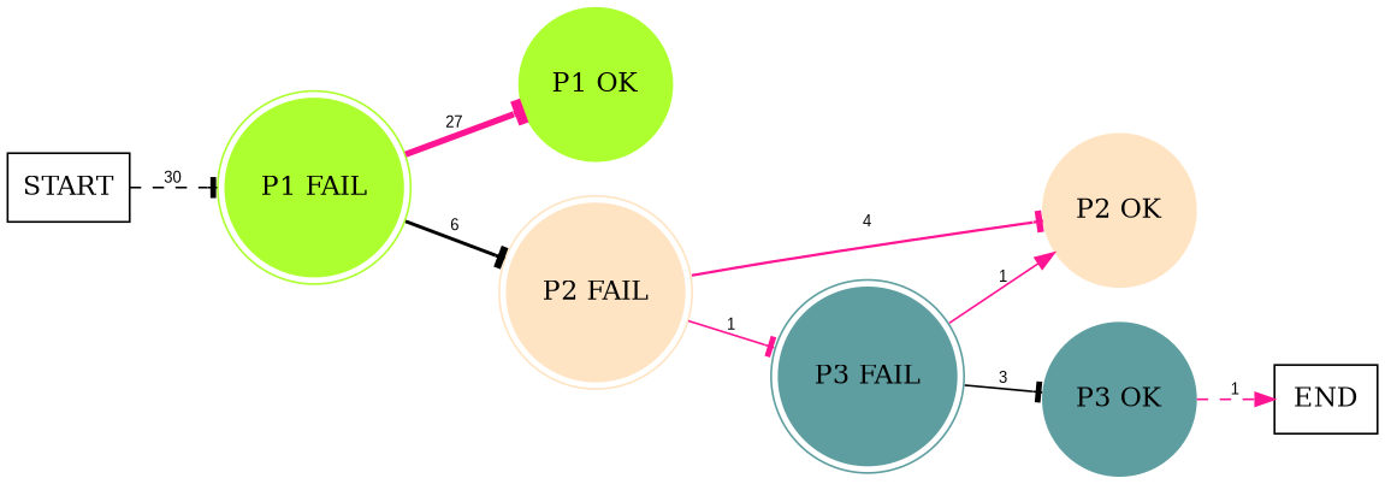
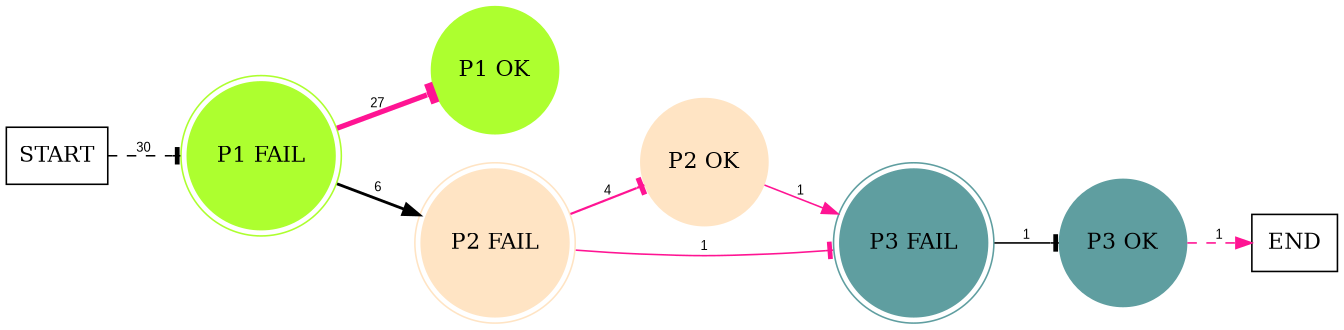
  digraph {
    rankdir=LR
    node [color=greenyellow shape=circle style=filled]
    edge [arrowhead=tee color=deeppink fontname=Arial fontsize=8 labelfloat=false penwidth=1]
    "P1 FAIL" [peripheries=2]
    "P1 OK"
    "P2 FAIL" [color=bisque peripheries=2]
    "P2 OK" [color=bisque]
    "P3 FAIL" [color=cadetblue peripheries=2]
    "P3 OK" [color=cadetblue]
    END [color=black fillcolor=white shape=box]
    START [color=black fillcolor=white shape=box]
    "P1 FAIL" -> "P1 OK" [label=27 penwidth=3.295836866004329]
-   "P1 FAIL" -> "P2 FAIL" [color=black label=6 penwidth=1.791759469228055]
+   "P1 FAIL" -> "P2 FAIL" [arrowhead=normal color=black label=6 penwidth=1.791759469228055]
    "P2 FAIL" -> "P2 OK" [label=4 penwidth=1.3862943611198906]
    "P2 FAIL" -> "P3 FAIL" [label=1]
-   "P3 FAIL" -> "P2 OK" [arrowhead=normal label=1]
-   "P3 FAIL" -> "P3 OK" [color=black label=3]
+   "P2 OK" -> "P3 FAIL" [arrowhead=normal label=1]
+   "P3 FAIL" -> "P3 OK" [color=black label=1]
    "P3 OK" -> END [arrowhead=normal label=1 style=dashed penwidth=""]
    START -> "P1 FAIL" [color=black label=30 style=dashed penwidth=""]
  }
